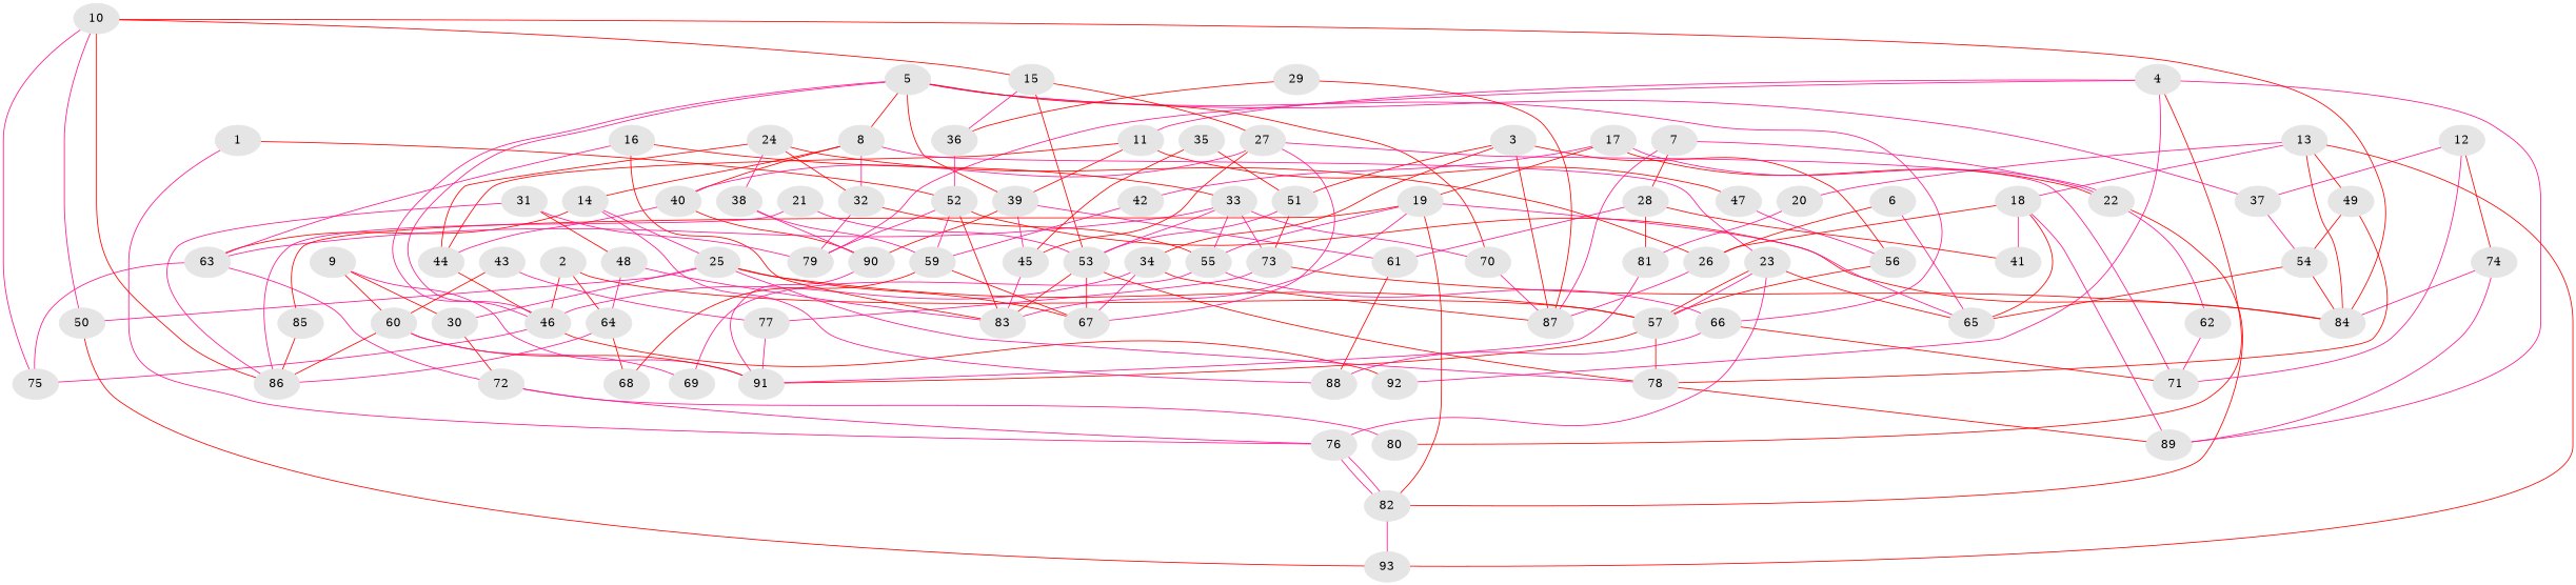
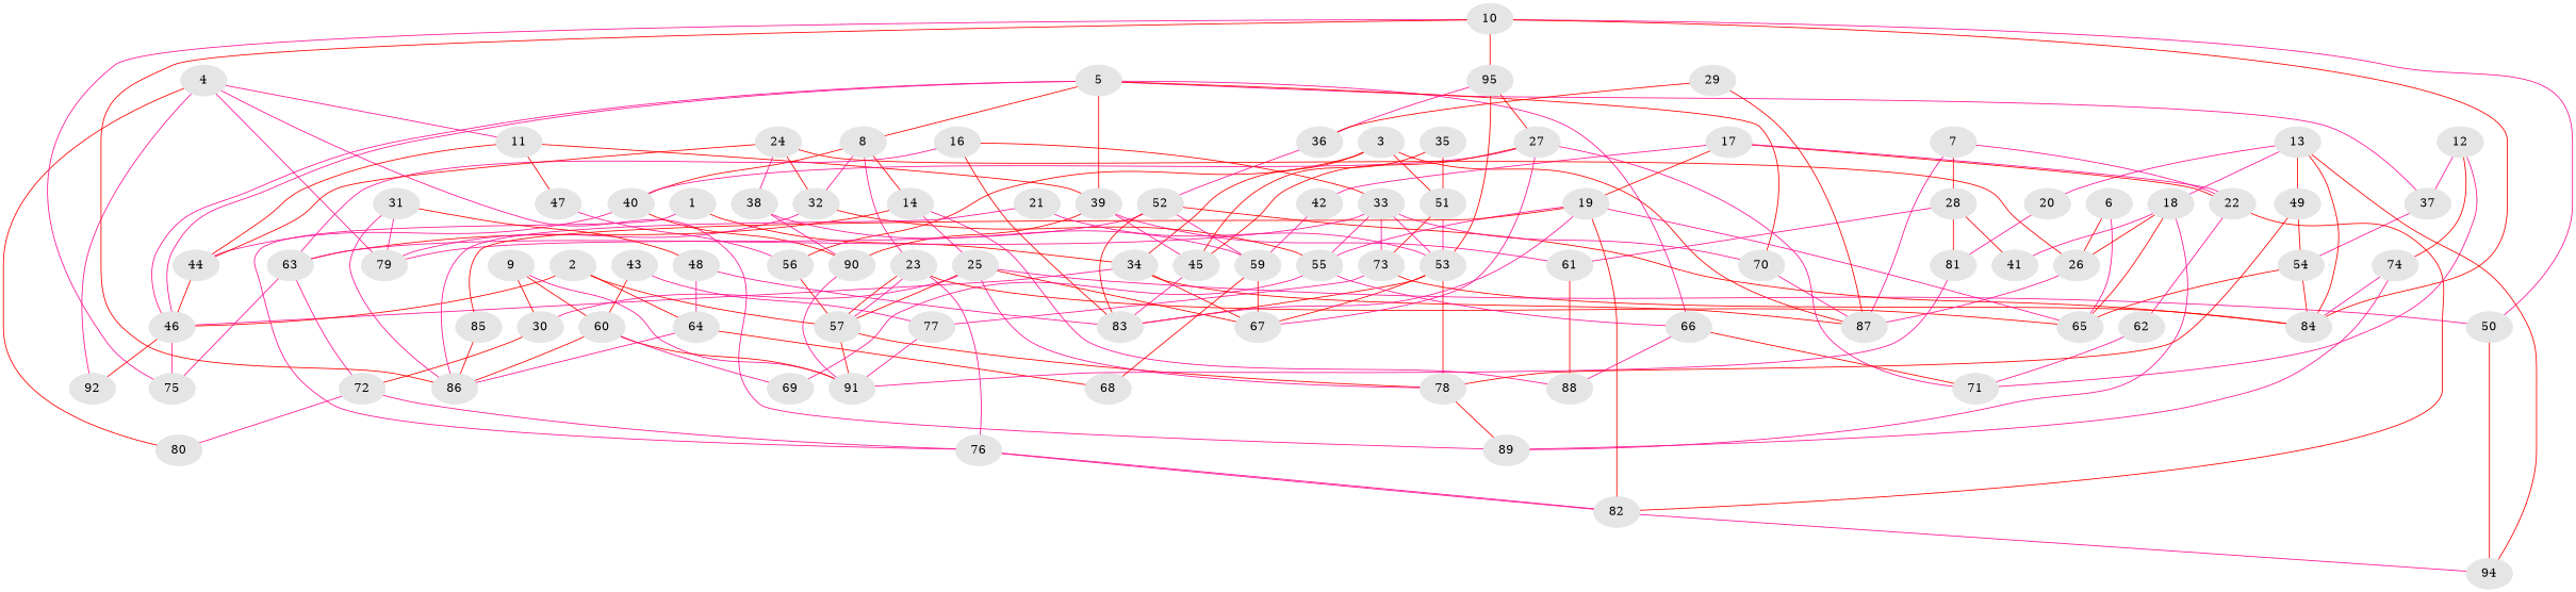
  graph {
    node [color=gray90 style=filled]
    edge [color=deeppink]
    1
    34
    76
    46
    87
    67
    82
    2
    57
    64
    92
    75
    91
    78
    86
    68
    3
    51
    56
    53
    73
    4
    11
    79
    80
    89
    39
    44
    47
    5
    8
    37
    66
    70
    14
    23
    32
    40
    54
    45
    61
    90
    71
    88
    6
    26
    65
    7
    22
    28
    62
    41
    81
    25
    63
    55
    9
    30
    60
    72
    69
    10
-   15
+   15 [label=95]
    50
    84
    27
    36
-   93
+   93 [label=94]
    12
    74
    13
    18
    20
    49
    52
    83
    16
    33
    17
    19
    42
    85
    59
    21
    24
    38
    29
    31
    48
    77
    35
    43
-   1 -- 52 [color=red]
+   1 -- 34 [color=red]
    1 -- 76
    34 -- 46
    34 -- 87 [color=red]
-   34 -- 67
+   34 -- 67 [color=red]
    76 -- 82
    76 -- 82
    46 -- 92 [color=red]
    46 -- 75
    82 -- 93
    2 -- 46 [color=red]
    2 -- 57 [color=red]
    2 -- 64 [color=red]
    57 -- 91 [color=red]
    57 -- 78 [color=red]
    64 -- 86
    64 -- 68 [color=red]
    78 -- 89 [color=red]
    3 -- 34 [color=red]
    3 -- 87 [color=red]
    3 -- 51 [color=red]
    3 -- 56 [color=red]
    51 -- 53
    51 -- 73 [color=red]
    56 -- 57 [color=red]
    53 -- 67 [color=red]
    53 -- 78 [color=red]
    53 -- 83 [color=red]
    73 -- 84 [color=red]
    73 -- 77
    4 -- 92
    4 -- 11
    4 -- 79
    4 -- 80 [color=red]
    4 -- 89
    11 -- 39 [color=red]
    11 -- 44 [color=red]
    11 -- 47 [color=red]
    39 -- 45
    39 -- 61
    39 -- 90 [color=red]
    44 -- 46 [color=red]
    47 -- 56
    5 -- 46
    5 -- 46
    5 -- 39 [color=red]
    5 -- 8 [color=red]
    5 -- 37
    5 -- 66
    5 -- 70 [color=red]
    8 -- 14 [color=red]
    8 -- 23
    8 -- 32
    8 -- 40 [color=red]
    37 -- 54
    66 -- 71 [color=red]
    66 -- 88
    70 -- 87
    14 -- 88
    14 -- 25
    14 -- 63 [color=red]
    23 -- 76
    23 -- 57 [color=red]
    23 -- 57
    23 -- 65 [color=red]
    32 -- 79
    32 -- 55 [color=red]
    40 -- 44
    40 -- 90 [color=red]
    54 -- 65 [color=red]
    54 -- 84 [color=red]
    45 -- 83
    61 -- 88 [color=red]
    90 -- 91
    6 -- 26 [color=red]
    6 -- 65
    26 -- 87
    7 -- 87
    7 -- 22
    7 -- 28 [color=red]
    22 -- 82 [color=red]
    22 -- 62
    28 -- 61
    28 -- 41 [color=red]
    28 -- 81 [color=red]
    62 -- 71
    81 -- 91
    25 -- 67 [color=red]
    25 -- 57 [color=red]
    25 -- 78
    25 -- 30
    25 -- 50
    63 -- 75
    63 -- 72
    55 -- 66
    55 -- 69
    9 -- 91
    9 -- 30 [color=red]
    9 -- 60 [color=red]
    30 -- 72 [color=red]
    60 -- 91 [color=red]
    60 -- 86 [color=red]
    60 -- 69
    72 -- 76
    72 -- 80
    10 -- 75
    10 -- 86 [color=red]
    10 -- 15 [color=red]
    10 -- 50
    10 -- 84 [color=red]
    15 -- 53 [color=red]
    15 -- 27 [color=red]
    15 -- 36
    50 -- 93 [color=red]
    27 -- 67
    27 -- 40
    27 -- 45 [color=red]
    27 -- 71
    36 -- 52
    12 -- 37
    12 -- 71
    12 -- 74 [color=red]
    74 -- 89
    74 -- 84
    13 -- 84 [color=red]
    13 -- 93 [color=red]
    13 -- 18
    13 -- 20
    13 -- 49 [color=red]
    18 -- 89
    18 -- 26 [color=red]
    18 -- 65 [color=red]
    18 -- 41
    20 -- 81
    49 -- 78 [color=red]
    49 -- 54 [color=red]
    52 -- 79
    52 -- 84 [color=red]
    52 -- 83 [color=red]
    52 -- 59
    16 -- 63
    16 -- 83 [color=red]
    16 -- 33 [color=red]
    33 -- 53
    33 -- 73
    33 -- 70
    33 -- 63
    33 -- 55
    17 -- 22 [color=red]
    17 -- 22
    17 -- 19 [color=red]
    17 -- 42
    19 -- 82 [color=red]
    19 -- 65
    19 -- 55
    19 -- 83
    19 -- 85 [color=red]
    42 -- 59
    85 -- 86 [color=red]
    59 -- 67 [color=red]
    59 -- 68 [color=red]
    21 -- 86
    21 -- 53
    24 -- 44 [color=red]
    24 -- 32 [color=red]
    24 -- 26 [color=red]
    24 -- 38
    38 -- 90
    38 -- 59
    29 -- 87 [color=red]
    29 -- 36 [color=red]
    31 -- 86
    31 -- 79
    31 -- 48 [color=red]
    48 -- 64
    48 -- 83
    77 -- 91
    35 -- 51 [color=red]
    35 -- 45 [color=red]
    43 -- 60 [color=red]
    43 -- 77
  }
